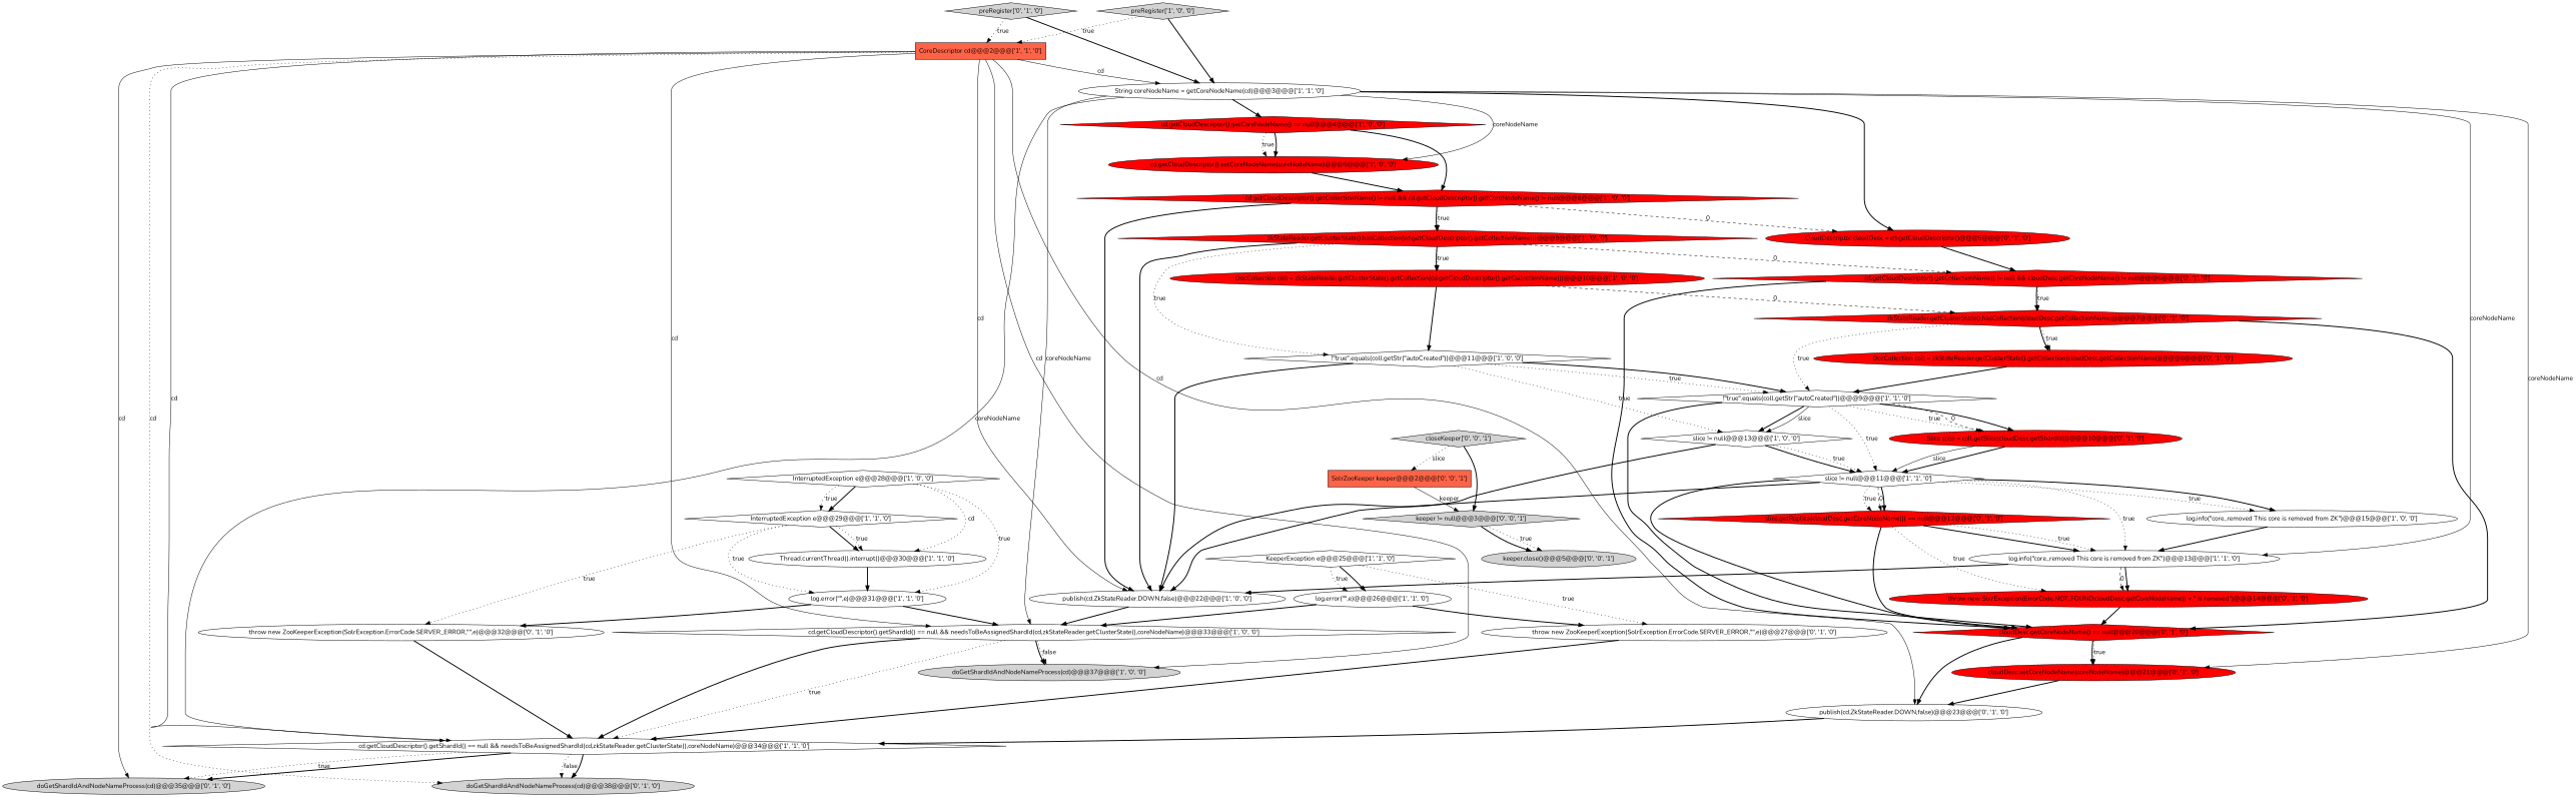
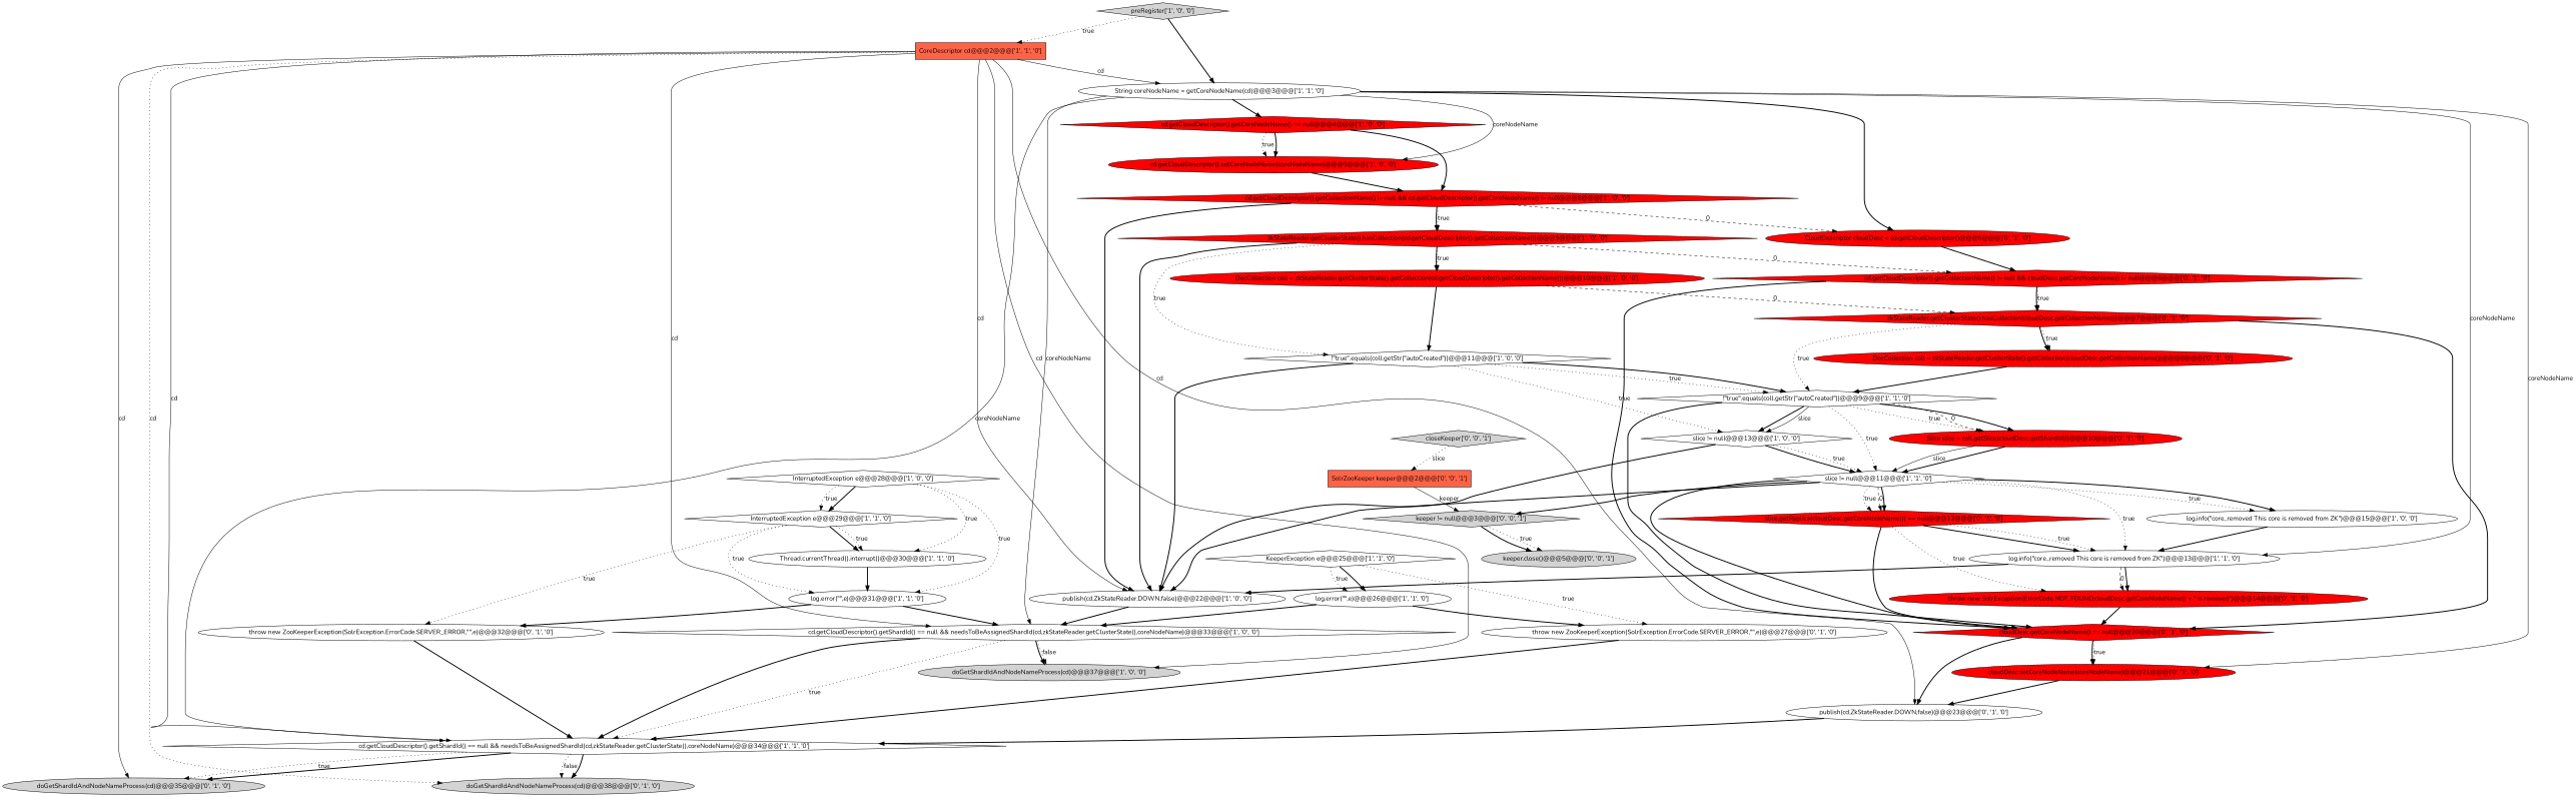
  digraph {
    fontname=Nunito
    node [fillcolor=white fontname=Nunito shape=ellipse style=filled]
    edge [fontname=Nunito style=bold]
    n1 [fillcolor=lightgray label="preRegister['1', '0', '0']" shape=diamond]
    n2 [label="String coreNodeName = getCoreNodeName(cd)@@@3@@@['1', '1', '0']"]
    n3 [fillcolor=tomato label="CoreDescriptor cd@@@2@@@['1', '1', '0']" shape=box]
    n4 [label="cd.getCloudDescriptor().getShardId() == null && needsToBeAssignedShardId(cd,zkStateReader.getClusterState(),coreNodeName)@@@34@@@['1', '1', '0']" shape=diamond]
    n5 [fillcolor=red label="cloudDesc.setCoreNodeName(coreNodeName)@@@21@@@['0', '1', '0']"]
    n6 [label="log.info(\"core_removed This core is removed from ZK\")@@@13@@@['1', '1', '0']"]
    n7 [label="cd.getCloudDescriptor().getShardId() == null && needsToBeAssignedShardId(cd,zkStateReader.getClusterState(),coreNodeName)@@@33@@@['1', '0', '0']" shape=diamond]
    n8 [fillcolor=red label="CloudDescriptor cloudDesc = cd.getCloudDescriptor()@@@5@@@['0', '1', '0']"]
    n9 [fillcolor=red label="cd.getCloudDescriptor().getCoreNodeName() == null@@@4@@@['1', '0', '0']" shape=diamond]
    n10 [fillcolor=red label="cd.getCloudDescriptor().setCoreNodeName(coreNodeName)@@@5@@@['1', '0', '0']"]
    n11 [label="publish(cd,ZkStateReader.DOWN,false)@@@22@@@['1', '0', '0']"]
    n12 [fillcolor=lightgray label="doGetShardIdAndNodeNameProcess(cd)@@@37@@@['1', '0', '0']"]
    n13 [label="publish(cd,ZkStateReader.DOWN,false)@@@23@@@['0', '1', '0']"]
    n14 [fillcolor=lightgray label="doGetShardIdAndNodeNameProcess(cd)@@@38@@@['0', '1', '0']"]
    n15 [fillcolor=lightgray label="doGetShardIdAndNodeNameProcess(cd)@@@35@@@['0', '1', '0']"]
    n16 [label="!\"true\".equals(coll.getStr(\"autoCreated\"))@@@11@@@['1', '0', '0']" shape=diamond]
    n17 [label="slice != null@@@13@@@['1', '0', '0']" shape=diamond]
    n18 [label="!\"true\".equals(coll.getStr(\"autoCreated\"))@@@9@@@['1', '1', '0']" shape=diamond]
    n19 [label="slice != null@@@11@@@['1', '1', '0']" shape=diamond]
    n20 [fillcolor=red label="cloudDesc.getCoreNodeName() == null@@@20@@@['0', '1', '0']" shape=diamond]
    n21 [fillcolor=red label="Slice slice = coll.getSlice(cloudDesc.getShardId())@@@10@@@['0', '1', '0']"]
    n22 [label="throw new ZooKeeperException(SolrException.ErrorCode.SERVER_ERROR,\"\",e)@@@27@@@['0', '1', '0']"]
    n23 [fillcolor=tomato label="SolrZooKeeper keeper@@@2@@@['0', '0', '1']" shape=box]
    n24 [fillcolor=lightgray label="keeper != null@@@3@@@['0', '0', '1']" shape=diamond]
    n25 [fillcolor=lightgray label="keeper.close()@@@5@@@['0', '0', '1']"]
    n26 [label="InterruptedException e@@@28@@@['1', '0', '0']" shape=diamond]
    n27 [label="Thread.currentThread().interrupt()@@@30@@@['1', '1', '0']"]
    n28 [label="InterruptedException e@@@29@@@['1', '1', '0']" shape=diamond]
    n29 [label="log.error(\"\",e)@@@31@@@['1', '1', '0']"]
    n30 [label="throw new ZooKeeperException(SolrException.ErrorCode.SERVER_ERROR,\"\",e)@@@32@@@['0', '1', '0']"]
    n31 [label="KeeperException e@@@25@@@['1', '1', '0']" shape=diamond]
    n32 [label="log.error(\"\",e)@@@26@@@['1', '1', '0']"]
    n33 [fillcolor=lightgray label="closeKeeper['0', '0', '1']" shape=diamond]
    n34 [fillcolor=red label="zkStateReader.getClusterState().hasCollection(cd.getCloudDescriptor().getCollectionName())@@@9@@@['1', '0', '0']" shape=diamond]
    n35 [fillcolor=red label="DocCollection coll = zkStateReader.getClusterState().getCollection(cd.getCloudDescriptor().getCollectionName())@@@10@@@['1', '0', '0']"]
    n36 [fillcolor=red label="cd.getCloudDescriptor().getCollectionName() != null && cloudDesc.getCoreNodeName() != null@@@6@@@['0', '1', '0']" shape=diamond]
    n37 [fillcolor=red label="zkStateReader.getClusterState().hasCollection(cloudDesc.getCollectionName())@@@7@@@['0', '1', '0']" shape=diamond]
    n38 [label="log.info(\"core_removed This core is removed from ZK\")@@@15@@@['1', '0', '0']"]
    n39 [fillcolor=red label="throw new SolrException(ErrorCode.NOT_FOUND,cloudDesc.getCoreNodeName() + \" is removed\")@@@14@@@['0', '1', '0']"]
    n40 [fillcolor=red label="cd.getCloudDescriptor().getCollectionName() != null && cd.getCloudDescriptor().getCoreNodeName() != null@@@8@@@['1', '0', '0']" shape=diamond]
-   n41 [fillcolor=lightgray label="preRegister['0', '1', '0']" shape=diamond]
    n42 [fillcolor=red label="slice.getReplica(cloudDesc.getCoreNodeName()) == null@@@12@@@['0', '1', '0']" shape=diamond]
    n43 [fillcolor=red label="DocCollection coll = zkStateReader.getClusterState().getCollection(cloudDesc.getCollectionName())@@@8@@@['0', '1', '0']"]
    n1 -> n2
    n1 -> n3 [label=true style=dotted]
    n2 -> n4 [label=coreNodeName style=solid]
    n2 -> n5 [label=coreNodeName style=solid]
    n2 -> n6 [label=coreNodeName style=solid]
    n2 -> n7 [label=coreNodeName style=solid]
    n2 -> n8
    n2 -> n9
    n2 -> n10 [label=coreNodeName style=solid]
    n3 -> n2 [label=cd style=solid]
    n3 -> n4 [label=cd style=solid]
    n3 -> n7 [label=cd style=solid]
    n3 -> n11 [label=cd style=solid]
    n3 -> n12 [label=cd style=solid]
    n3 -> n13 [label=cd style=solid]
    n3 -> n14 [label=cd style=dotted]
    n3 -> n15 [label=cd style=solid]
    n4 -> n14 [label=false style=dotted]
    n4 -> n14
    n4 -> n15
    n4 -> n15 [label=true style=dotted]
    n5 -> n13
    n6 -> n11
    n6 -> n39
    n6 -> n39 [label=0 style=dashed]
    n7 -> n4
    n7 -> n4 [label=true style=dotted]
    n7 -> n12 [label=false style=dotted]
    n7 -> n12
    n8 -> n36
    n9 -> n10
    n9 -> n10 [label=true style=dotted]
    n9 -> n40
    n10 -> n40
    n11 -> n7
    n13 -> n4
    n16 -> n11
    n16 -> n17 [label=true style=dotted]
    n16 -> n18 [label=true style=dotted]
    n16 -> n18
    n17 -> n11
    n17 -> n19
    n17 -> n19 [label=true style=dotted]
    n18 -> n17
    n18 -> n17 [label=slice style=solid]
    n18 -> n19 [label=true style=dotted]
    n18 -> n20
    n18 -> n21
    n18 -> n21 [label=true style=dotted]
    n18 -> n21 [label=0 style=dashed]
    n19 -> n6 [label=true style=dotted]
    n19 -> n11
    n19 -> n20
    n19 -> n38 [label=true style=dotted]
    n19 -> n38
    n19 -> n42 [label=0 style=dashed]
    n19 -> n42
    n19 -> n42 [label=true style=dotted]
    n20 -> n5
    n20 -> n5 [label=true style=dotted]
    n20 -> n13
    n21 -> n19
    n21 -> n19 [label=slice style=solid]
    n22 -> n4
    n23 -> n24 [label=keeper style=solid]
    n24 -> n25 [label=true style=dotted]
    n24 -> n25
-   n26 -> n27 [label=cd style=dotted]
+   n26 -> n27 [label=true style=dotted]
    n26 -> n28
    n26 -> n28 [label=true style=dotted]
    n26 -> n29 [label=true style=dotted]
    n27 -> n29
    n28 -> n27
    n28 -> n27 [label=true style=dotted]
    n28 -> n29 [label=true style=dotted]
    n28 -> n30 [label=true style=dotted]
    n29 -> n7
    n29 -> n30
    n30 -> n4
    n31 -> n22 [label=true style=dotted]
    n31 -> n32
    n31 -> n32 [label=true style=dotted]
    n32 -> n7
    n32 -> n22
    n33 -> n23 [label=slice style=dotted]
-   n33 -> n24
+   n19 -> n24
    n34 -> n11
    n34 -> n16 [label=true style=dotted]
    n34 -> n35
    n34 -> n35 [label=true style=dotted]
    n34 -> n36 [label=0 style=dashed]
    n35 -> n16
    n35 -> n37 [label=0 style=dashed]
    n36 -> n20
    n36 -> n37
    n36 -> n37 [label=true style=dotted]
    n37 -> n18 [label=true style=dotted]
    n37 -> n20
    n37 -> n43 [label=true style=dotted]
    n37 -> n43
    n38 -> n6
    n39 -> n20
    n40 -> n8 [label=0 style=dashed]
    n40 -> n11
    n40 -> n34
    n40 -> n34 [label=true style=dotted]
-   n41 -> n2
-   n41 -> n3 [label=true style=dotted]
    n42 -> n6 [label=true style=dotted]
    n42 -> n6
    n42 -> n20
    n42 -> n39 [label=true style=dotted]
    n43 -> n18
  }
